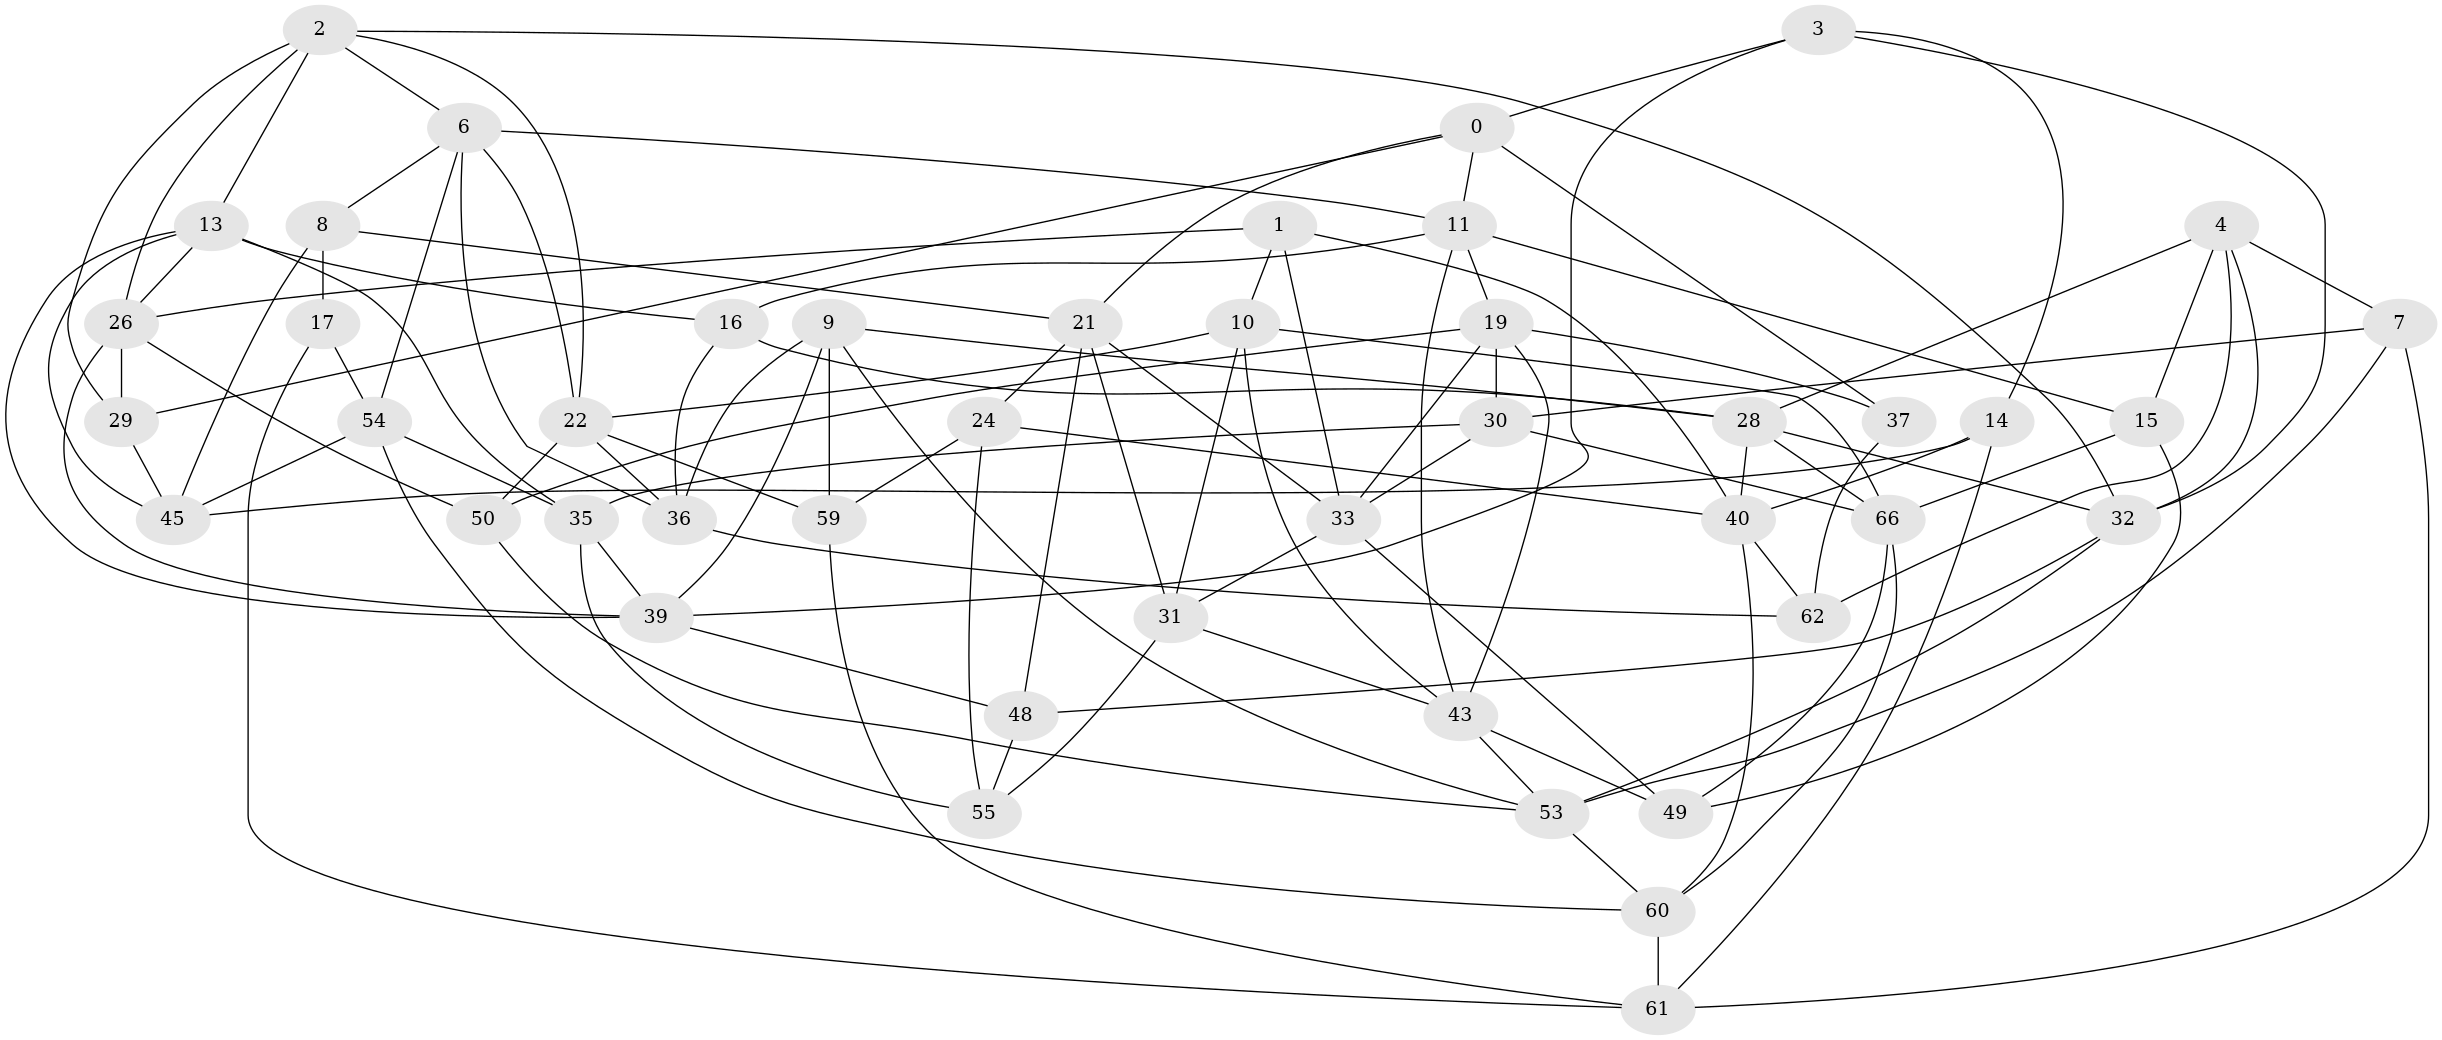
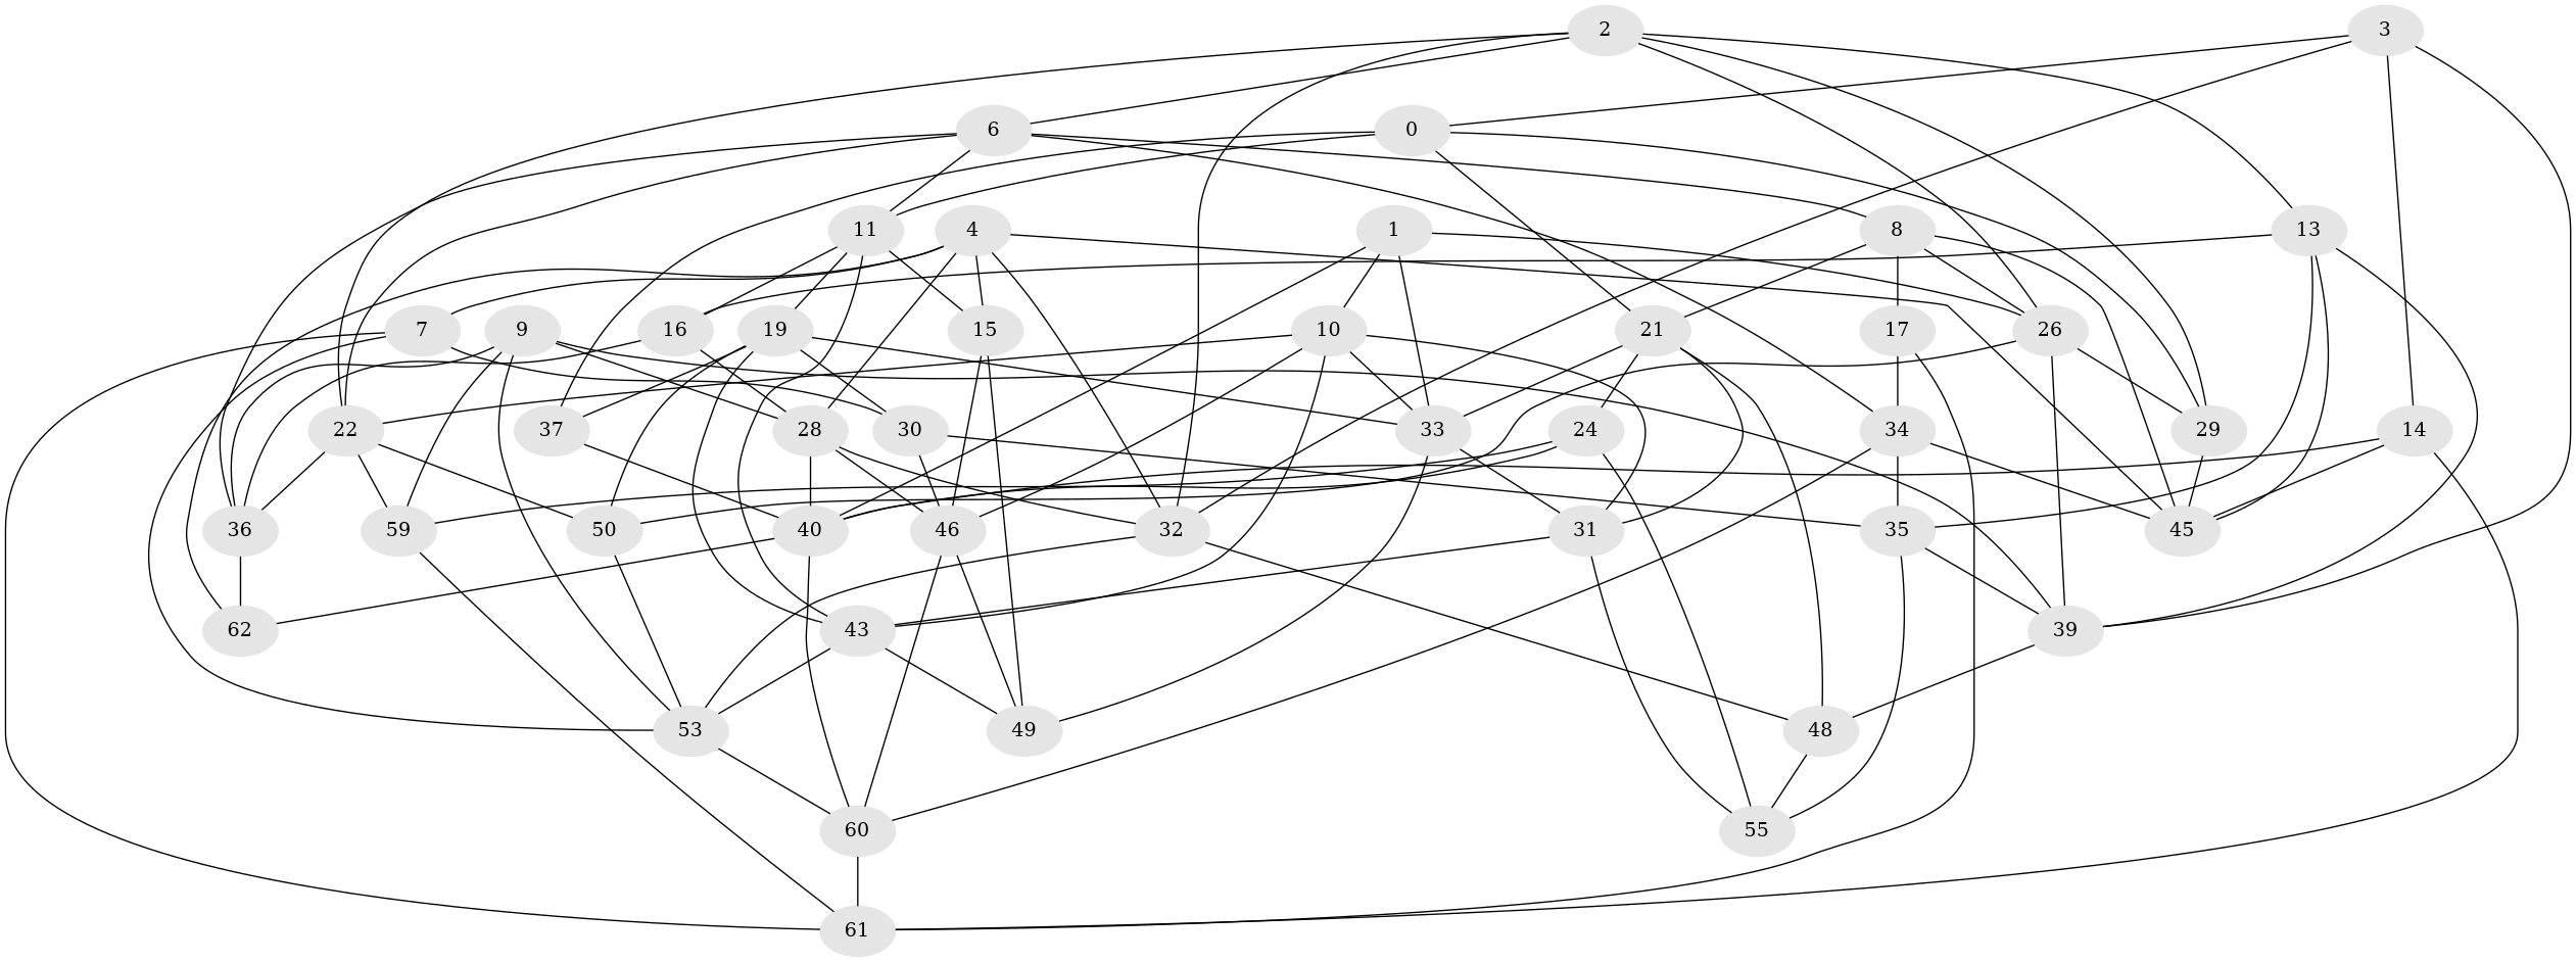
  graph {
    node [color=gray90 style=filled]
    10 [super="+12"]
    n2 [label=33 super="+27"]
    22 [super="+42"]
    31 [super="+73"]
    43 [super="+44"]
-   46 [super="+63" label=66]
+   46 [super="+63"]
    1
    26 [super="+37"]
    40 [super="+41"]
    49
    29
    39 [super="+52"]
    50
    62
    60 [super="+66"]
    2 [super="+47"]
    6 [super="+58"]
    13 [super="+25"]
    32 [super="+69"]
    11 [super="+56"]
    8
-   34 [super="+71" label=54]
+   34 [super="+71"]
    36 [super="+67"]
    45 [super="+57"]
    16
    35 [super="+65"]
    59
    53 [super="+54"]
    48
    n30 [label=0 super="+18"]
    21 [super="+51"]
    n32 [label=37]
    3
    14
    61 [super="+72"]
    4 [super="+20"]
    7
    15
    28 [super="+68"]
    30
    19 [super="+70"]
    24
    17
    9 [super="+33"]
    55 [super="+64"]
-   30 -- n2
+   10 -- n2
    10 -- 22
    10 -- 31
    10 -- 43
    10 -- 46
    n2 -- 31
    n2 -- 49
    22 -- 50
    22 -- 36
    22 -- 59
    31 -- 43
    31 -- 55 [weight=2]
    43 -- 49
    43 -- 53
    46 -- 49
    46 -- 60
    1 -- 10
    1 -- n2
    1 -- 26
    1 -- 40
    26 -- 29
    26 -- 39
    26 -- 50
    40 -- 62
    40 -- 60
    29 -- 45
    39 -- 48
    50 -- 53
    60 -- 61 [weight=2]
    2 -- 22
    2 -- 26
    2 -- 29
    2 -- 6
    2 -- 13
    2 -- 32
    6 -- 22
    6 -- 11
    6 -- 8
    6 -- 34
    6 -- 36
-   13 -- 26
+   8 -- 26
    13 -- 39
    13 -- 45
    13 -- 16
    13 -- 35
    32 -- 53
    32 -- 48
    11 -- 43
    11 -- 16
    11 -- 15
    11 -- 19
    8 -- 45
    8 -- 21
    8 -- 17
    34 -- 60
    34 -- 45
    34 -- 35
    36 -- 62
    16 -- 36
    16 -- 28
    35 -- 39
    35 -- 55 [weight=2]
    59 -- 61
    53 -- 60
    48 -- 55
    n30 -- 29
    n30 -- 11
    n30 -- 21
    n30 -- n32 [weight=2]
    21 -- n2
    21 -- 31
    21 -- 48
    21 -- 24
-   n32 -- 62
+   n32 -- 40
    3 -- 39
    3 -- 32
    3 -- n30
    3 -- 14
    14 -- 40
    14 -- 45
    14 -- 61
    4 -- 62
    4 -- 32
+   4 -- 45
    4 -- 7
    4 -- 15
    4 -- 28
    7 -- 53
    7 -- 61
    7 -- 30
    15 -- 46
    15 -- 49
    28 -- 46
    28 -- 40
    28 -- 32
    30 -- 46
    30 -- 35
    19 -- n2
    19 -- 43
    19 -- 50
    19 -- n32
    19 -- 30
    24 -- 40
    24 -- 59
    24 -- 55
    17 -- 34 [weight=2]
    17 -- 61
    9 -- 39
    9 -- 36 [weight=2]
    9 -- 59
    9 -- 53
    9 -- 28
  }
